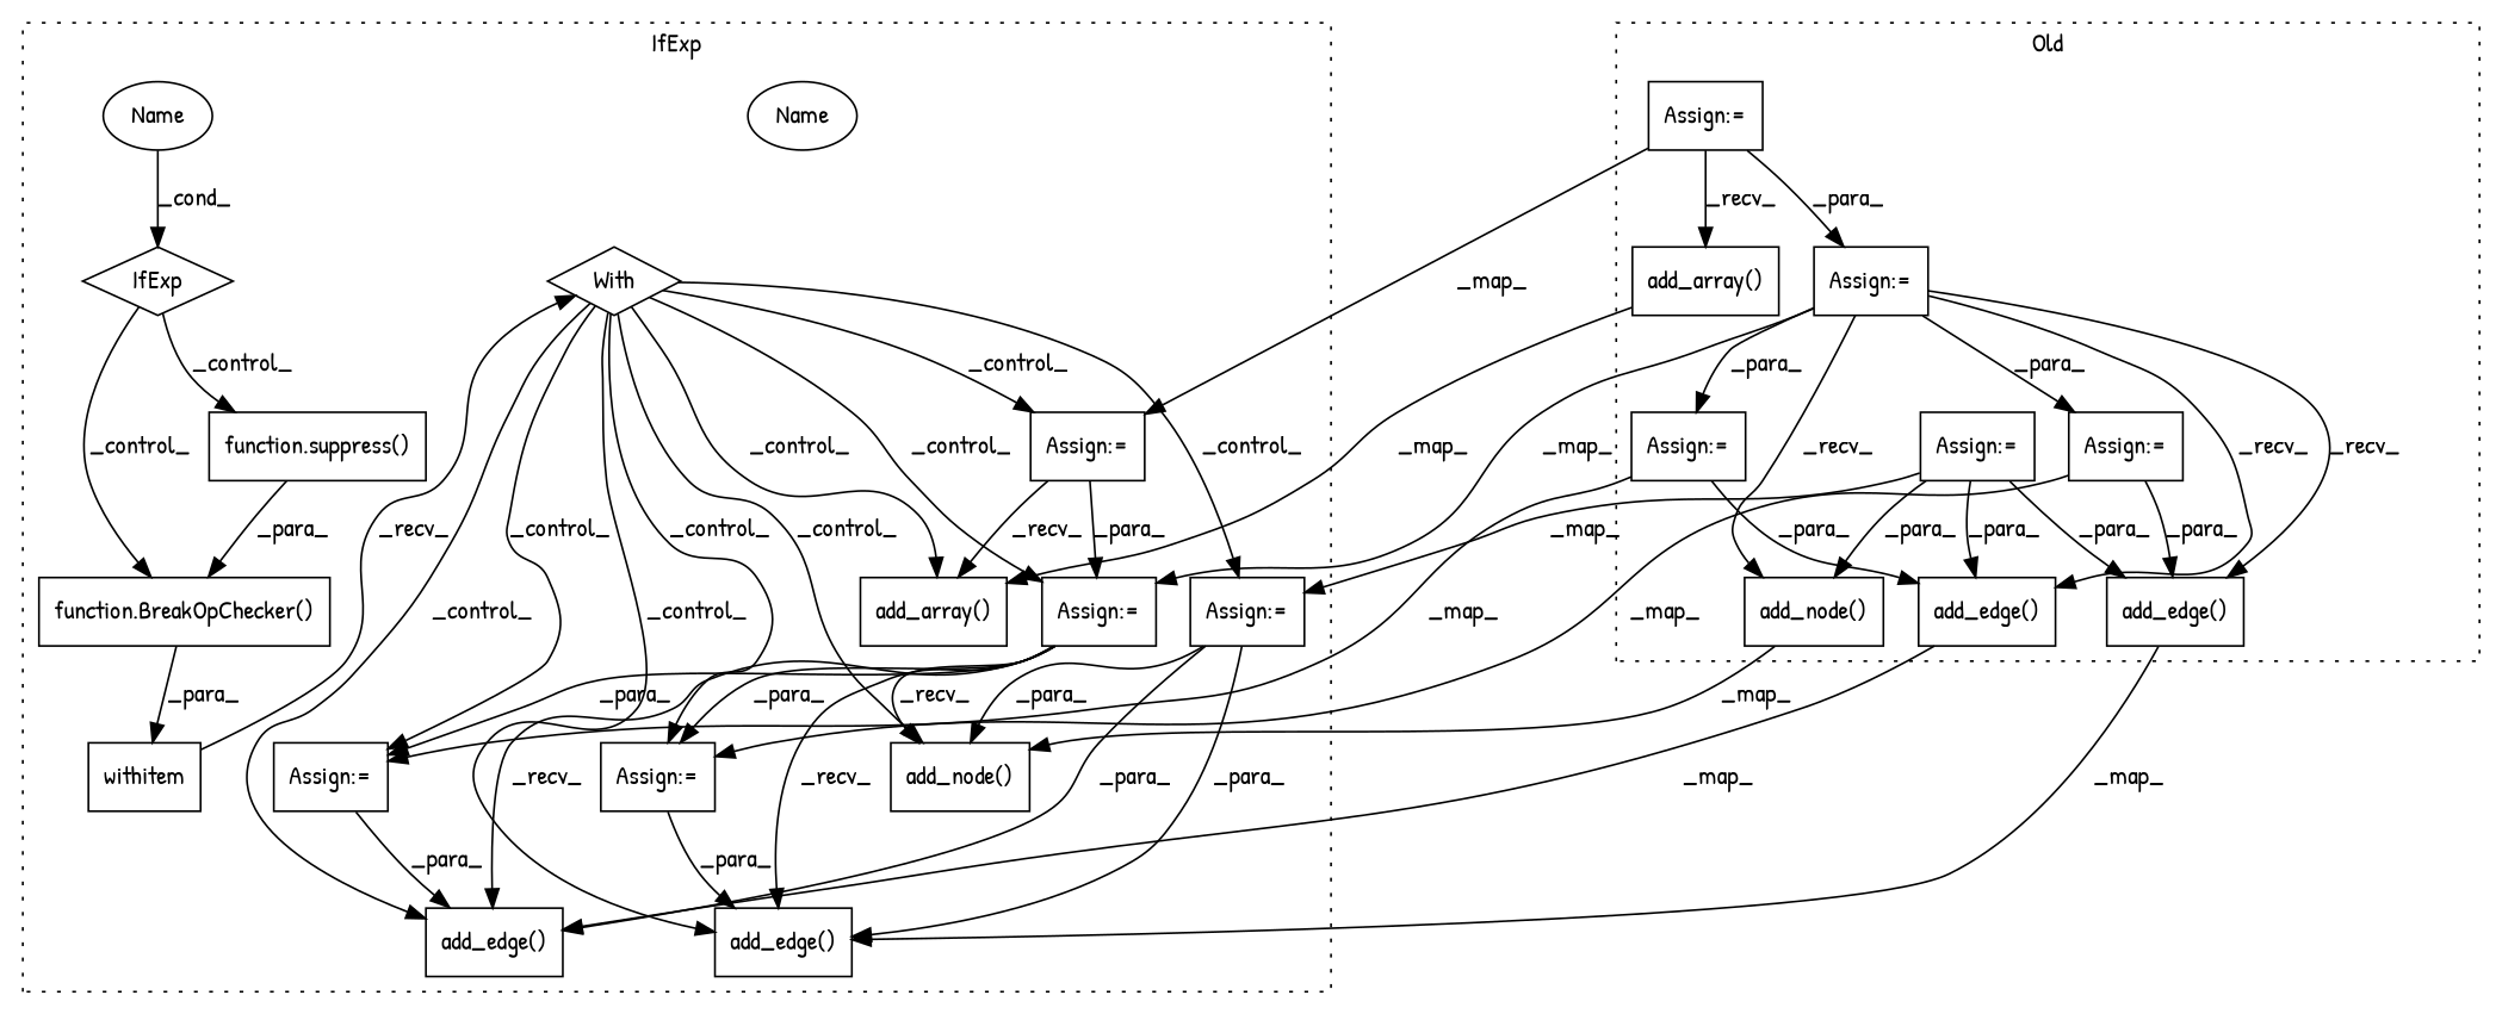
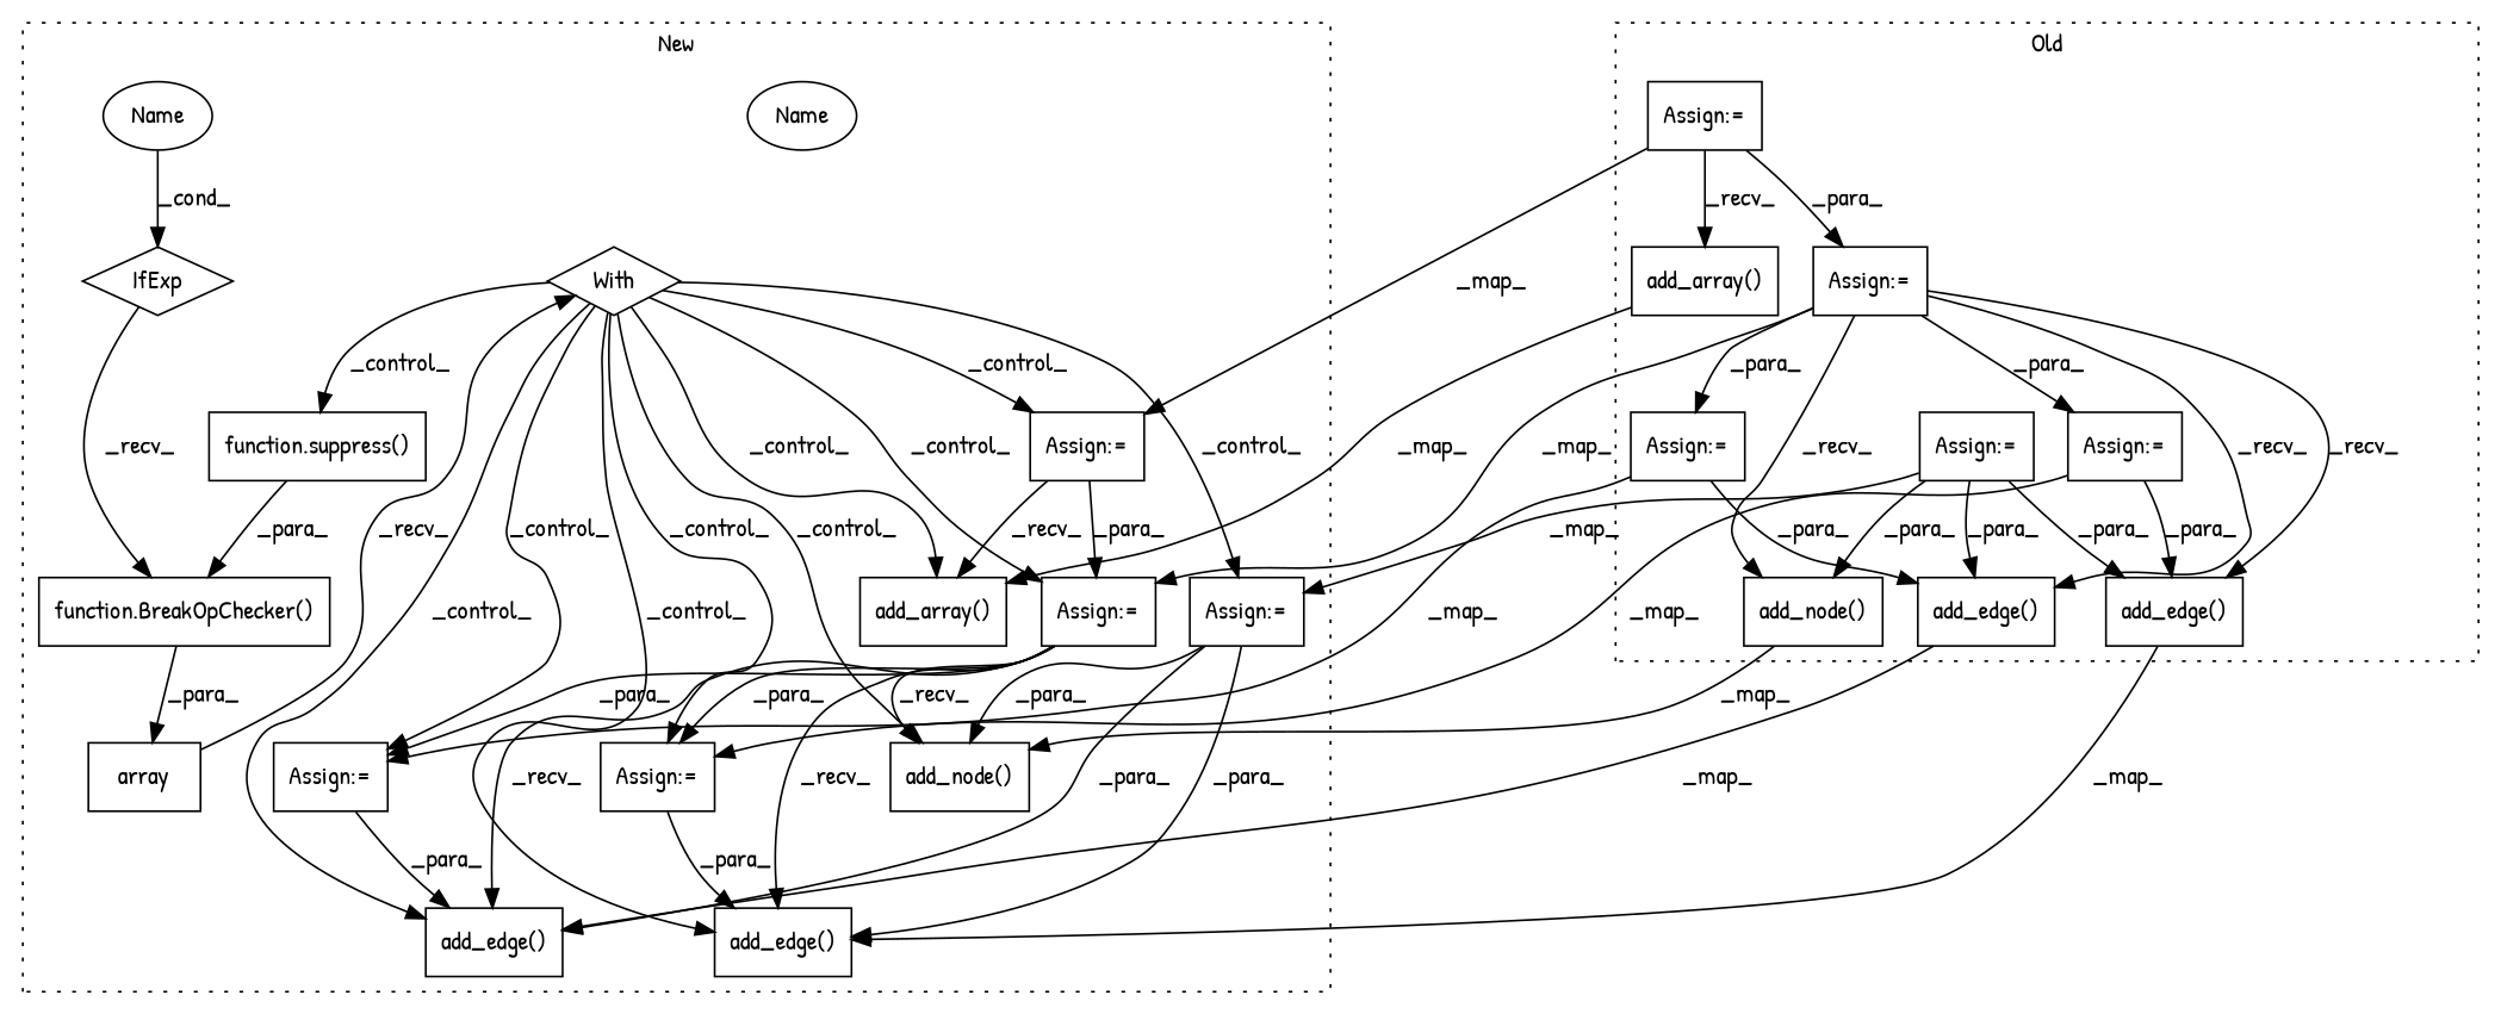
  digraph {
    fontname="Patrick Hand"
    node [a=75 fontname="Patrick Hand" l=3 s=4217 shape=box]
    edge [fontname="Patrick Hand"]
    n1 [l="15,1" label="add_edge()" s="3671,3768"]
    n2 [a=68 label="Assign:=" s=3592]
    n3 [l="15,1" label="add_node()" s="3643,3665"]
    n4 [l="15,1" label="add_edge()" s="3775,3884"]
    n5 [a=68 label="Assign:=" s=3469]
    n6 [a=68 label="Assign:=" s=3501]
    n7 [a=68 label="Assign:=" s=3334]
    n8 [a=68 label="Assign:=" s=3548]
    n9 [l="15,1" label="add_array()" s="3413,3457"]
    n10 [l="15,1" label="add_edge()" s="4651,4752"]
    n11 [l=16 label="function.BreakOpChecker()"]
    n12 [l=10 label="function.suppress()" s=4258]
    n13 [a=39 l="5,47" label=With s="4212,4231" shape=diamond]
-   n14 [a=49 l=14 label=withitem]
+   n14 [a=49 l=14 label=array]
    n15 [a=51 l="4,6" label=IfExp s="4233,4252" shape=diamond]
    n16 [a=87 l=15 label=Name s=4237 shape=ellipse]
    n17 [a=68 label="Assign:=" s=4564]
    n18 [l="15,1" label="add_node()" s="4619,4641"]
    n19 [l="15,1" label="add_edge()" s="4763,4876"]
    n20 [a=68 label="Assign:=" s=4429]
    n21 [a=68 label="Assign:=" s=4465]
    n22 [a=68 label="Assign:=" s=4282]
    n23 [a=68 label="Assign:=" s=4516]
    n24 [l="15,1" label="add_array()" s="4369,4413"]
    n25 [a=87 l=15 label=Name s=4237 shape=ellipse]
    subgraph cluster_1 {
      label=Old
      style=dotted
      n1
      n2
      n3
      n4
      n5
      n6
      n7
      n8
      n9
    }
    subgraph cluster_2 {
-     label=IfExp
+     label=New
      style=dotted
      n10
      n11
      n12
      n13
      n14
      n15
      n16
      n17
      n18
      n19
      n20
      n21
      n22
      n23
      n24
      n25
    }
    n1 -> n10 [label=_map_]
    n2 -> n1 [label=_para_]
    n2 -> n3 [label=_para_]
    n2 -> n4 [label=_para_]
    n2 -> n17 [label=_map_]
    n3 -> n18 [label=_map_]
    n4 -> n19 [label=_map_]
    n5 -> n1 [label=_recv_]
    n5 -> n3 [label=_recv_]
    n5 -> n4 [label=_recv_]
    n5 -> n6 [label=_para_]
    n5 -> n8 [label=_para_]
    n5 -> n20 [label=_map_]
    n6 -> n1 [label=_para_]
    n6 -> n21 [label=_map_]
    n7 -> n5 [label=_para_]
    n7 -> n9 [label=_recv_]
    n7 -> n22 [label=_map_]
    n8 -> n4 [label=_para_]
    n8 -> n23 [label=_map_]
    n9 -> n24 [label=_map_]
    n11 -> n14 [label=_para_]
    n12 -> n11 [label=_para_]
    n13 -> n10 [label=_control_]
    n13 -> n17 [label=_control_]
    n13 -> n18 [label=_control_]
    n13 -> n19 [label=_control_]
    n13 -> n20 [label=_control_]
    n13 -> n21 [label=_control_]
    n13 -> n22 [label=_control_]
    n13 -> n23 [label=_control_]
    n13 -> n24 [label=_control_]
    n14 -> n13 [label=_recv_]
-   n15 -> n11 [label=_control_]
-   n15 -> n12 [label=_control_]
+   n15 -> n11 [label=_recv_]
+   n13 -> n12 [label=_control_]
    n17 -> n10 [label=_para_]
    n17 -> n18 [label=_para_]
    n17 -> n19 [label=_para_]
    n20 -> n10 [label=_recv_]
    n20 -> n18 [label=_recv_]
    n20 -> n19 [label=_recv_]
    n20 -> n21 [label=_para_]
    n20 -> n23 [label=_para_]
    n21 -> n10 [label=_para_]
    n22 -> n20 [label=_para_]
    n22 -> n24 [label=_recv_]
    n23 -> n19 [label=_para_]
    n25 -> n15 [label=_cond_]
  }
